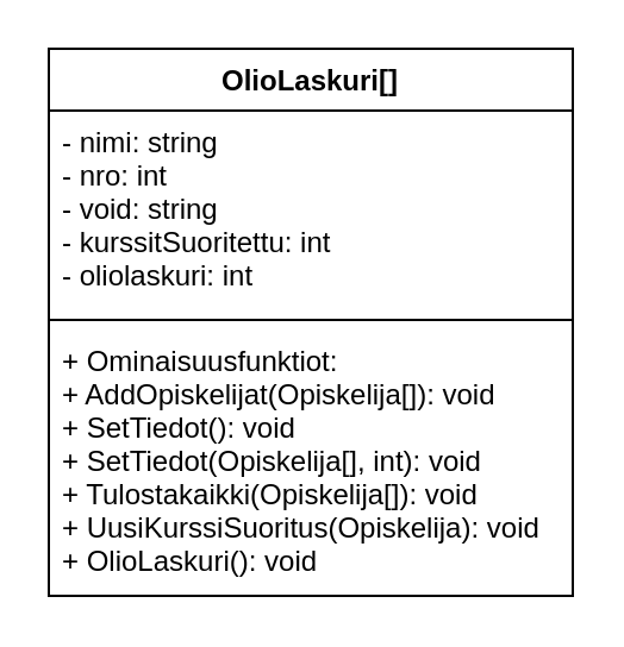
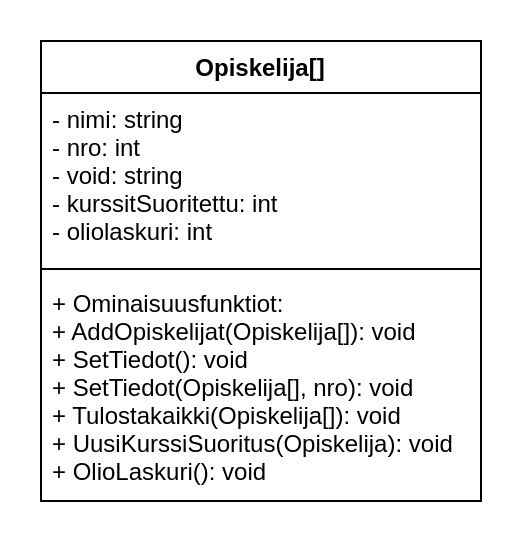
  <mxCell id="0" />
  <mxCell id="1" parent="0" />
- <mxCell id="2" value="OlioLaskuri[]" style="swimlane;fontStyle=1;align=center;verticalAlign=top;childLayout=stackLayout;horizontal=1;startSize=26;horizontalStack=0;resizeParent=1;resizeParentMax=0;resizeLast=0;collapsible=1;marginBottom=0;" vertex="1" parent="1"><mxGeometry x="20" y="20" width="220" height="230" as="geometry" /></mxCell>
+ <mxCell id="2" value="Opiskelija[]" style="swimlane;fontStyle=1;align=center;verticalAlign=top;childLayout=stackLayout;horizontal=1;startSize=26;horizontalStack=0;resizeParent=1;resizeParentMax=0;resizeLast=0;collapsible=1;marginBottom=0;" vertex="1" parent="1"><mxGeometry x="20" y="20" width="220" height="230" as="geometry" /></mxCell>
  <mxCell id="3" value="- nimi: string&#10;- nro: int&#10;- void: string&#10;- kurssitSuoritettu: int&#10;- oliolaskuri: int" style="text;strokeColor=none;fillColor=none;align=left;verticalAlign=top;spacingLeft=4;spacingRight=4;overflow=hidden;rotatable=0;points=[[0,0.5],[1,0.5]];portConstraint=eastwest;" vertex="1" parent="2"><mxGeometry y="26" width="220" height="84" as="geometry" /></mxCell>
  <mxCell id="4" value="" style="line;strokeWidth=1;fillColor=none;align=left;verticalAlign=middle;spacingTop=-1;spacingLeft=3;spacingRight=3;rotatable=0;labelPosition=right;points=[];portConstraint=eastwest;strokeColor=inherit;" vertex="1" parent="2"><mxGeometry y="110" width="220" height="8" as="geometry" /></mxCell>
- <mxCell id="5" value="+ Ominaisuusfunktiot:&#10;+ AddOpiskelijat(Opiskelija[]): void&#10;+ SetTiedot(): void&#10;+ SetTiedot(Opiskelija[], int): void&#10;+ Tulostakaikki(Opiskelija[]): void&#10;+ UusiKurssiSuoritus(Opiskelija): void&#10;+ OlioLaskuri(): void" style="text;strokeColor=none;fillColor=none;align=left;verticalAlign=top;spacingLeft=4;spacingRight=4;overflow=hidden;rotatable=0;points=[[0,0.5],[1,0.5]];portConstraint=eastwest;" vertex="1" parent="2"><mxGeometry y="118" width="220" height="112" as="geometry" /></mxCell>
+ <mxCell id="5" value="+ Ominaisuusfunktiot:&#10;+ AddOpiskelijat(Opiskelija[]): void&#10;+ SetTiedot(): void&#10;+ SetTiedot(Opiskelija[], nro): void&#10;+ Tulostakaikki(Opiskelija[]): void&#10;+ UusiKurssiSuoritus(Opiskelija): void&#10;+ OlioLaskuri(): void" style="text;strokeColor=none;fillColor=none;align=left;verticalAlign=top;spacingLeft=4;spacingRight=4;overflow=hidden;rotatable=0;points=[[0,0.5],[1,0.5]];portConstraint=eastwest;" vertex="1" parent="2"><mxGeometry y="118" width="220" height="112" as="geometry" /></mxCell>
